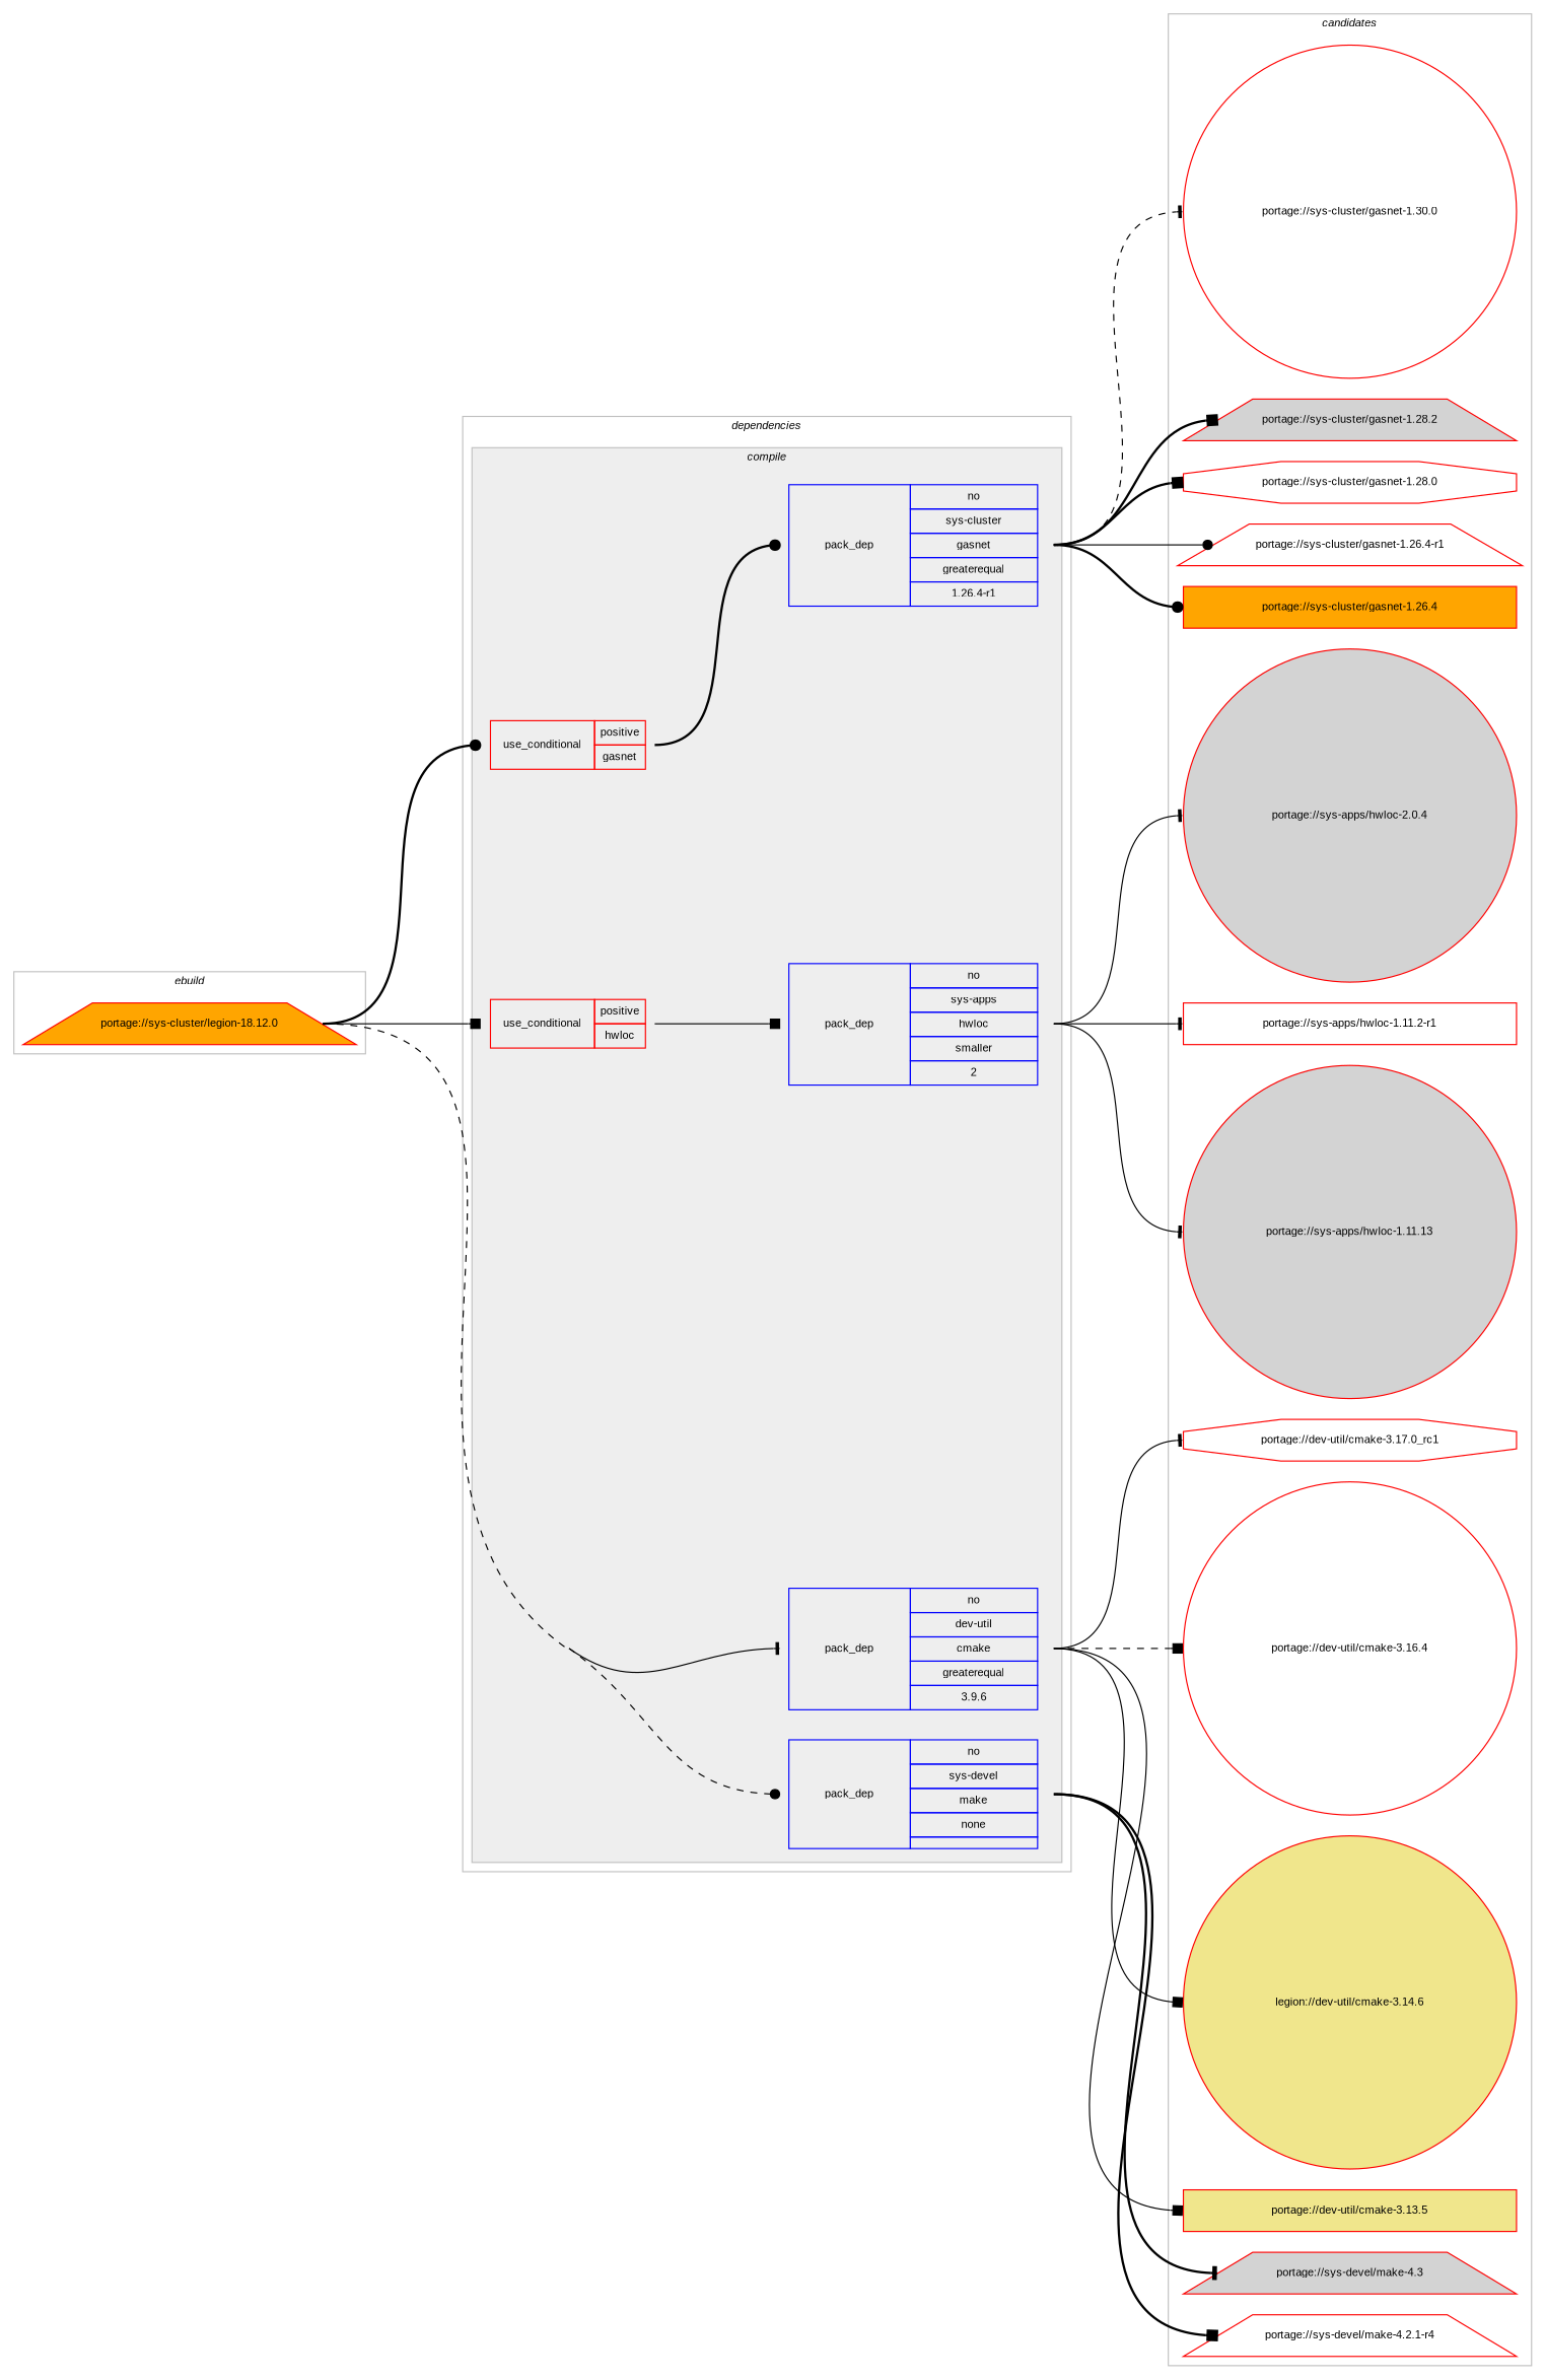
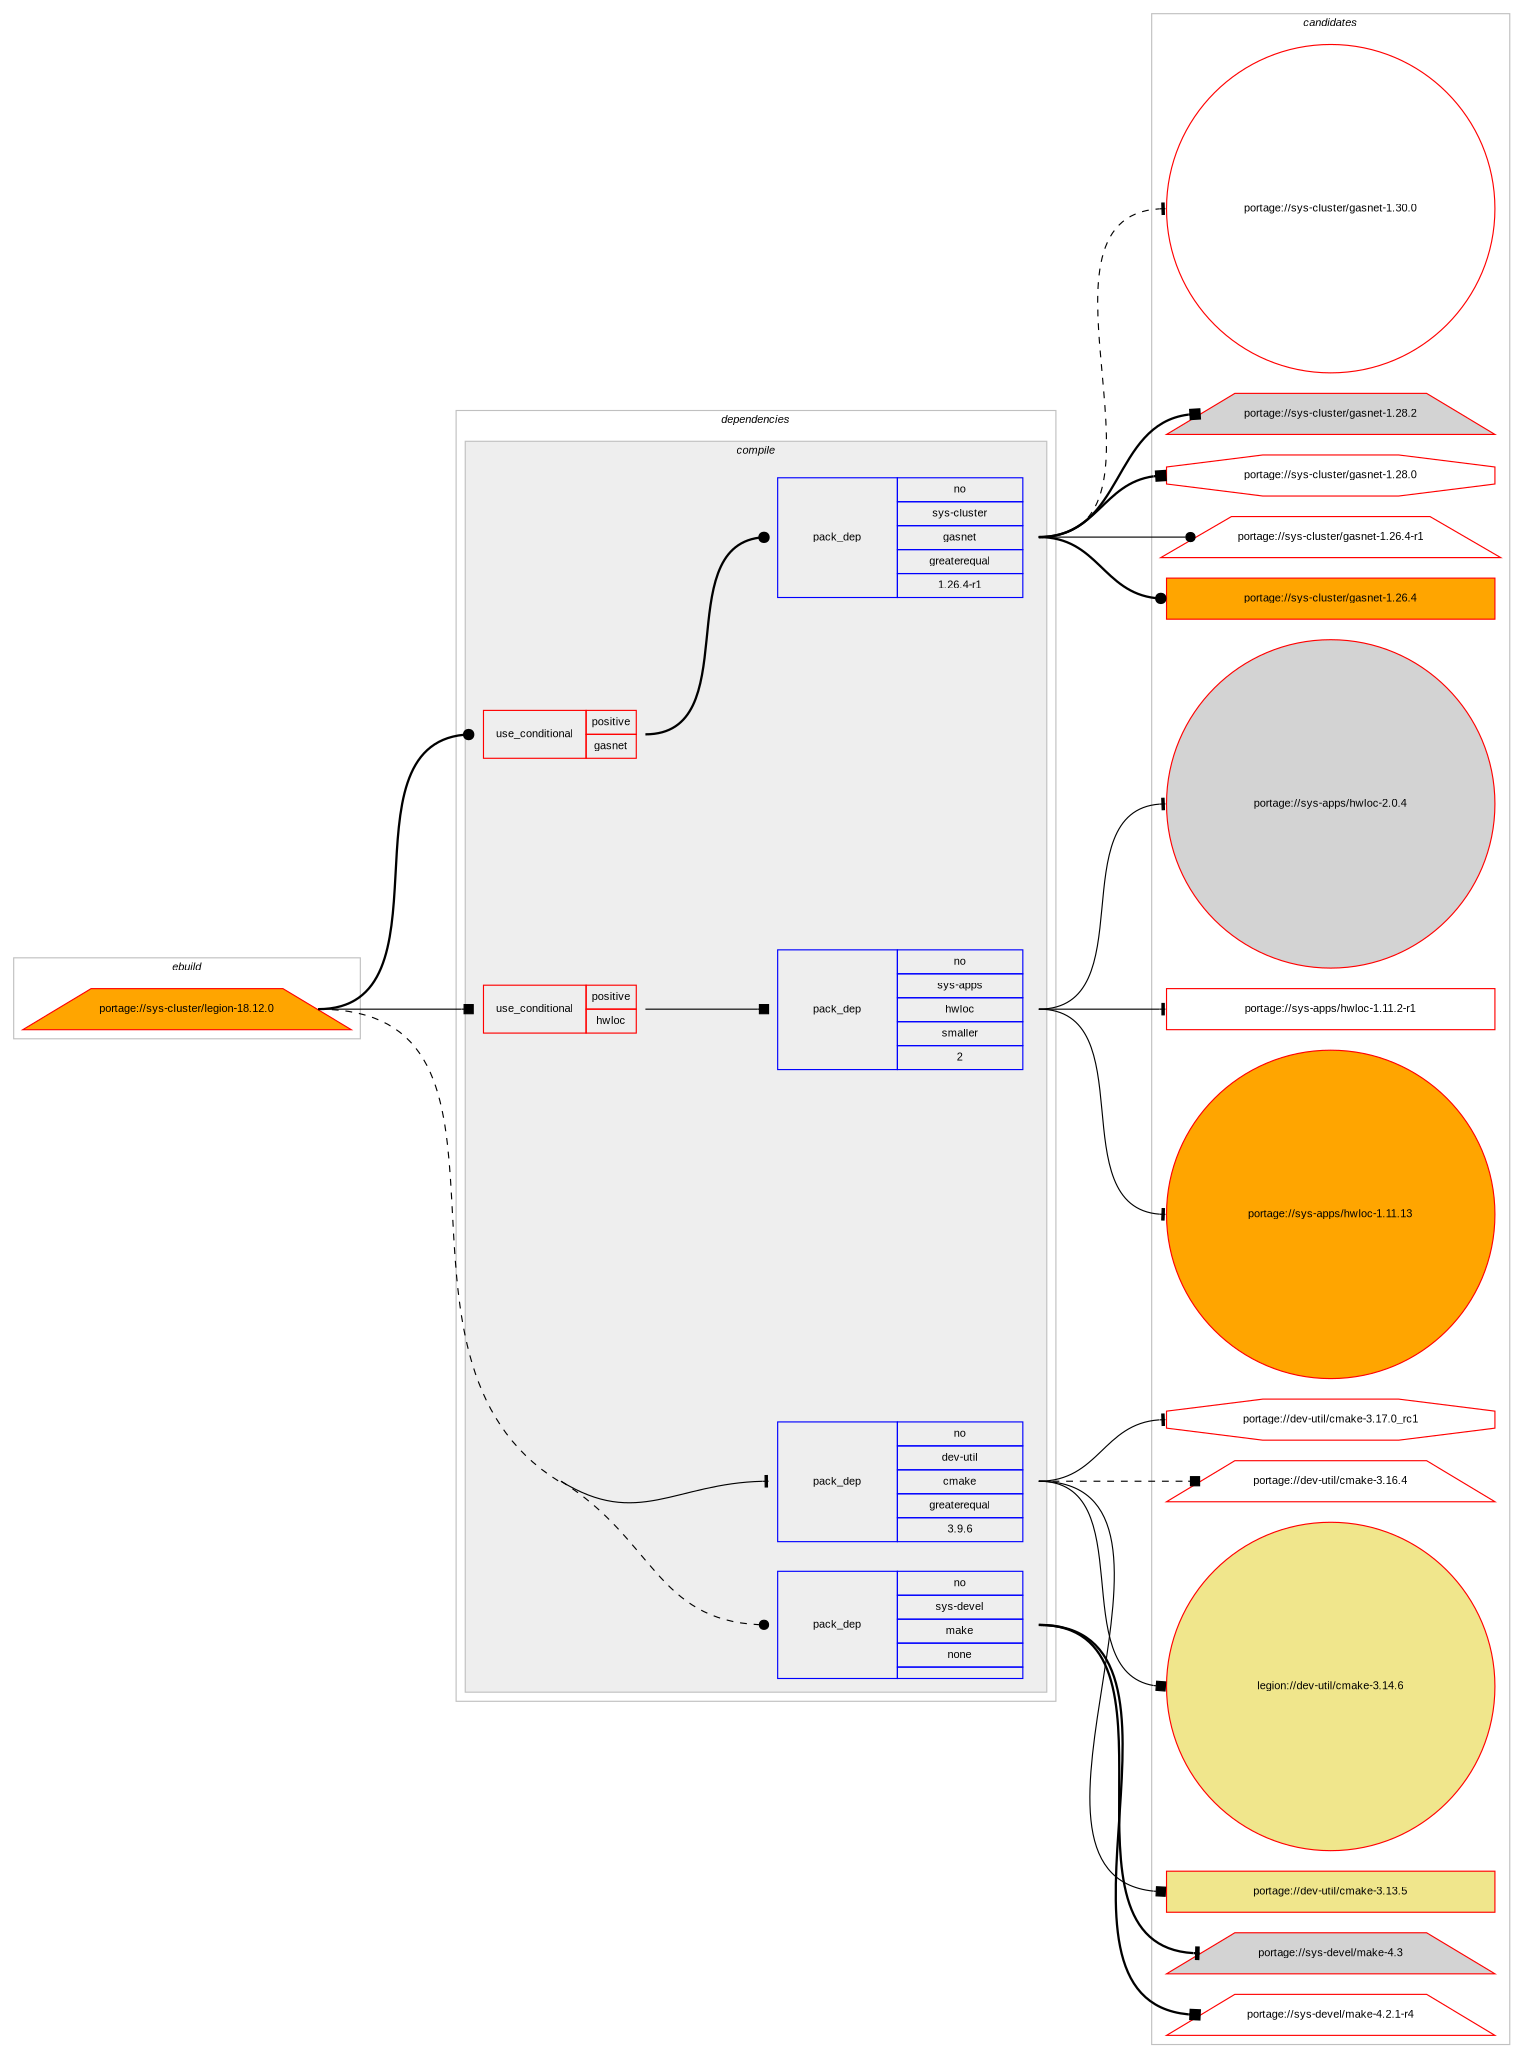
  digraph {
    compound=true
    concentrate=true
    fontname="Liberation Sans"
    fontsize=10
    newrank=true
    rankdir=LR
    ranksep=1.5
    node [color=red fillcolor=white fontname="Liberation Sans" fontsize=10 shape=none style=filled]
    edge [arrowhead=box fontname="Liberation Sans" headport=w style=solid tailport=e weight=100]
    n1 [fillcolor=orange label="portage://sys-cluster/legion-18.12.0" shape=trapezium width=4]
    n2 [color=blue label=<<TABLE BORDER="0" CELLBORDER="1" CELLSPACING="0" CELLPADDING="4" WIDTH="220"><TR><TD ROWSPAN="6" CELLPADDING="30">pack_dep</TD></TR><TR><TD WIDTH="110">no</TD></TR><TR><TD>sys-cluster</TD></TR><TR><TD>gasnet</TD></TR><TR><TD>greaterequal</TD></TR><TR><TD>1.26.4-r1</TD></TR></TABLE>> fillcolor="" style=""]
    n3 [label=<<TABLE BORDER="0" CELLBORDER="1" CELLSPACING="0" CELLPADDING="4"><TR><TD ROWSPAN="3" CELLPADDING="10">use_conditional</TD></TR><TR><TD>positive</TD></TR><TR><TD>gasnet</TD></TR></TABLE>> fillcolor="" style=""]
    n4 [color=blue label=<<TABLE BORDER="0" CELLBORDER="1" CELLSPACING="0" CELLPADDING="4" WIDTH="220"><TR><TD ROWSPAN="6" CELLPADDING="30">pack_dep</TD></TR><TR><TD WIDTH="110">no</TD></TR><TR><TD>sys-apps</TD></TR><TR><TD>hwloc</TD></TR><TR><TD>smaller</TD></TR><TR><TD>2</TD></TR></TABLE>> fillcolor="" style=""]
    n5 [label=<<TABLE BORDER="0" CELLBORDER="1" CELLSPACING="0" CELLPADDING="4"><TR><TD ROWSPAN="3" CELLPADDING="10">use_conditional</TD></TR><TR><TD>positive</TD></TR><TR><TD>hwloc</TD></TR></TABLE>> fillcolor="" style=""]
    n6 [color=blue label=<<TABLE BORDER="0" CELLBORDER="1" CELLSPACING="0" CELLPADDING="4" WIDTH="220"><TR><TD ROWSPAN="6" CELLPADDING="30">pack_dep</TD></TR><TR><TD WIDTH="110">no</TD></TR><TR><TD>dev-util</TD></TR><TR><TD>cmake</TD></TR><TR><TD>greaterequal</TD></TR><TR><TD>3.9.6</TD></TR></TABLE>> fillcolor="" style=""]
    n7 [color=blue label=<<TABLE BORDER="0" CELLBORDER="1" CELLSPACING="0" CELLPADDING="4" WIDTH="220"><TR><TD ROWSPAN="6" CELLPADDING="30">pack_dep</TD></TR><TR><TD WIDTH="110">no</TD></TR><TR><TD>sys-devel</TD></TR><TR><TD>make</TD></TR><TR><TD>none</TD></TR><TR><TD></TD></TR></TABLE>> fillcolor="" style=""]
    n8 [label="portage://sys-cluster/gasnet-1.30.0" shape=circle width=4]
    n9 [fillcolor=lightgrey label="portage://sys-cluster/gasnet-1.28.2" shape=trapezium width=4]
    n10 [label="portage://sys-cluster/gasnet-1.28.0" shape=octagon width=4]
    n11 [label="portage://sys-cluster/gasnet-1.26.4-r1" shape=trapezium width=4]
    n12 [fillcolor=orange label="portage://sys-cluster/gasnet-1.26.4" shape=box width=4]
    n13 [fillcolor=lightgrey label="portage://sys-apps/hwloc-2.0.4" shape=circle width=4]
    n14 [label="portage://sys-apps/hwloc-1.11.2-r1" shape=box width=4]
-   n15 [fillcolor=lightgrey label="portage://sys-apps/hwloc-1.11.13" shape=circle width=4]
+   n15 [fillcolor=orange label="portage://sys-apps/hwloc-1.11.13" shape=circle width=4]
    n16 [label="portage://dev-util/cmake-3.17.0_rc1" shape=octagon width=4]
-   n17 [label="portage://dev-util/cmake-3.16.4" shape=circle width=4]
+   n17 [label="portage://dev-util/cmake-3.16.4" shape=trapezium width=4]
    n18 [fillcolor=khaki label="legion://dev-util/cmake-3.14.6" shape=circle width=4]
    n19 [fillcolor=khaki label="portage://dev-util/cmake-3.13.5" shape=box width=4]
    n20 [fillcolor=lightgrey label="portage://sys-devel/make-4.3" shape=trapezium width=4]
    n21 [label="portage://sys-devel/make-4.2.1-r4" shape=trapezium width=4]
    subgraph cluster_1 {
      color=gray
      label=<<i>dependencies</i>>
      subgraph cluster_2 {
        color=gray
        fillcolor="#eeeeee"
        label=<<i>compile</i>>
        style=filled
        subgraph sub_3 {
          color=gray
          fillcolor="#eeeeee"
          label=<<i>compile</i>>
          style=filled
          n3
          subgraph sub_4 {
            color=gray
            fillcolor="#eeeeee"
            label=<<i>compile</i>>
            style=filled
            n2
          }
        }
        subgraph sub_5 {
          color=gray
          fillcolor="#eeeeee"
          label=<<i>compile</i>>
          style=filled
          n5
          subgraph sub_6 {
            color=gray
            fillcolor="#eeeeee"
            label=<<i>compile</i>>
            style=filled
            n4
          }
        }
        subgraph sub_7 {
          color=gray
          fillcolor="#eeeeee"
          label=<<i>compile</i>>
          style=filled
          n6
        }
        subgraph sub_8 {
          color=gray
          fillcolor="#eeeeee"
          label=<<i>compile</i>>
          style=filled
          n7
        }
      }
      subgraph cluster_9 {
        color=gray
        fillcolor="#eeeeee"
        label=<<i>compile and run</i>>
        style=filled
      }
      subgraph cluster_10 {
        color=gray
        fillcolor="#eeeeee"
        label=<<i>run</i>>
        style=filled
      }
    }
    subgraph cluster_11 {
      color=gray
      label=<<i>ebuild</i>>
      rank=same
      n1
    }
    subgraph cluster_12 {
      color=gray
      label=<<i>candidates</i>>
      rank=same
      subgraph sub_13 {
        color=black
        label=<<i>candidates</i>>
        nodesep=1
        rank=same
        n8
        n9
        n10
        n11
        n12
      }
      subgraph sub_14 {
        color=black
        label=<<i>candidates</i>>
        nodesep=1
        rank=same
        n13
        n14
        n15
      }
      subgraph sub_15 {
        color=black
        label=<<i>candidates</i>>
        nodesep=1
        rank=same
        n16
        n17
        n18
        n19
      }
      subgraph sub_16 {
        color=black
        label=<<i>candidates</i>>
        nodesep=1
        rank=same
        n20
        n21
      }
    }
    n1 -> n3 [arrowhead=dot style=bold weight=20]
    n1 -> n5 [weight=20]
    n1 -> n6 [arrowhead=tee weight=20]
    n1 -> n7 [arrowhead=dot style=dashed weight=20]
    n2 -> n8 [arrowhead=tee style=dashed]
    n2 -> n9 [style=bold]
    n2 -> n10 [style=bold]
    n2 -> n11 [arrowhead=dot]
    n2 -> n12 [arrowhead=dot style=bold]
    n3 -> n2 [arrowhead=dot style=bold weight=20]
    n4 -> n13 [arrowhead=tee]
    n4 -> n14 [arrowhead=tee]
    n4 -> n15 [arrowhead=tee]
    n5 -> n4 [weight=20]
    n6 -> n16 [arrowhead=tee]
    n6 -> n17 [style=dashed]
    n6 -> n18
    n6 -> n19
    n7 -> n20 [arrowhead=tee style=bold]
    n7 -> n21 [style=bold]
  }
